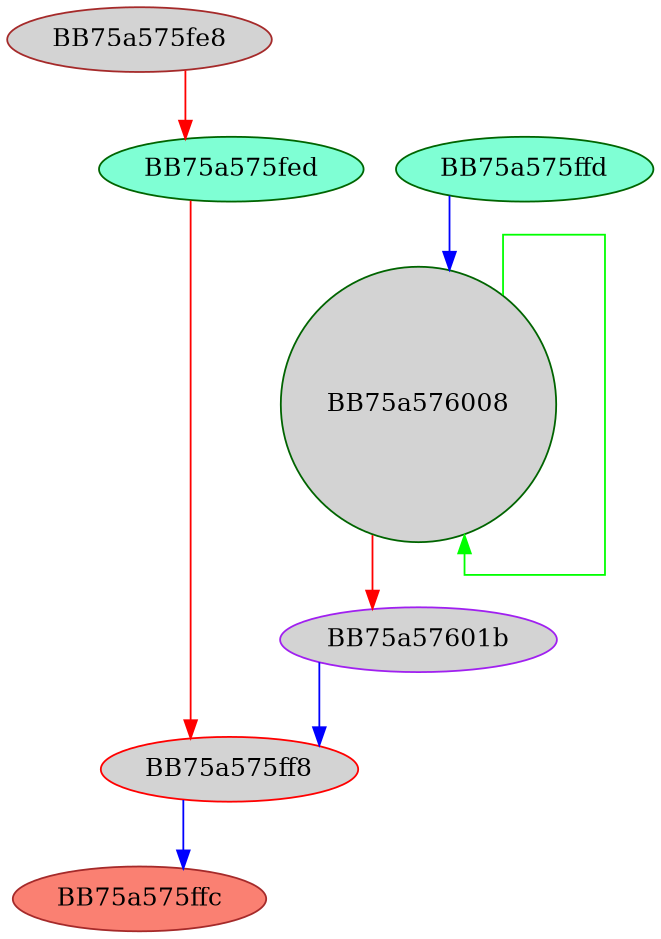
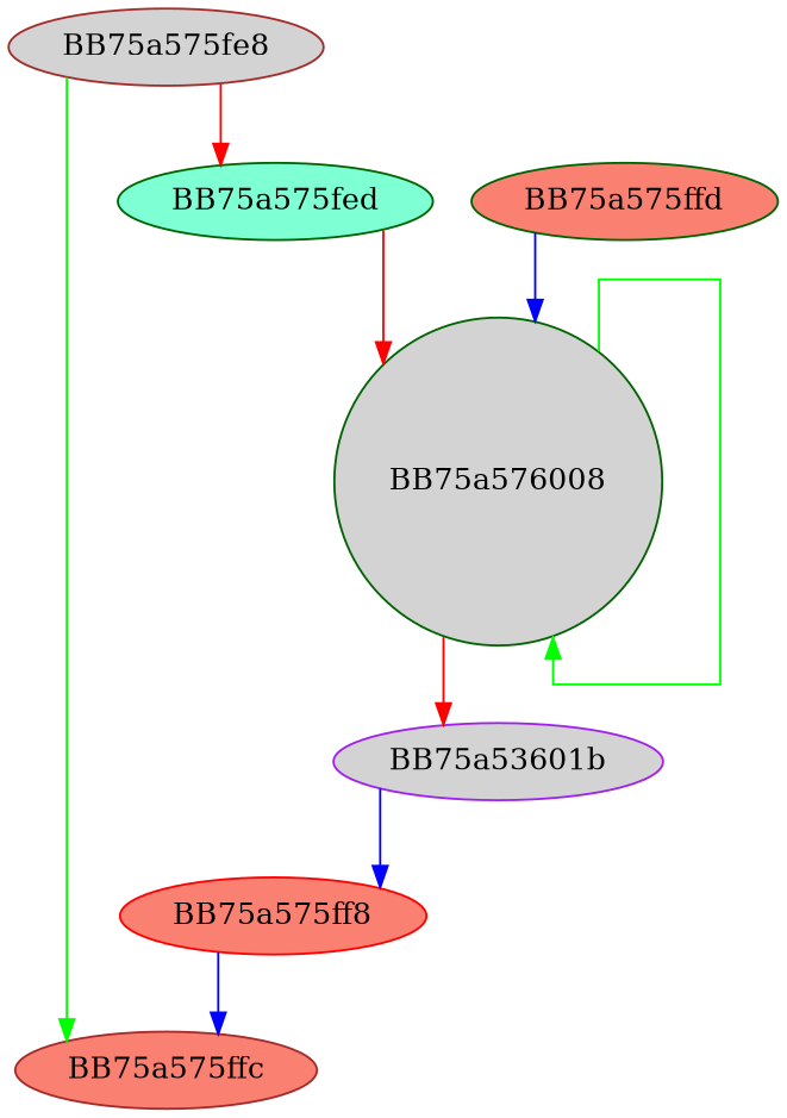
  digraph {
    splines=ortho
    node [color=darkgreen fillcolor=lightgrey shape=ellipse style=filled]
    edge [color=red]
    BB75a575fe8 [color=brown]
    BB75a575ffc [color=brown fillcolor=salmon]
    BB75a575fed [fillcolor=aquamarine]
-   BB75a575ff8 [color=red]
-   BB75a575ffd [fillcolor=aquamarine]
+   BB75a575ff8 [color=red fillcolor=salmon]
+   BB75a575ffd [fillcolor=salmon]
    BB75a576008 [shape=circle]
-   BB75a57601b [color=purple]
+   BB75a57601b [color=purple label=BB75a53601b]
+   BB75a575fe8 -> BB75a575ffc [color=green]
    BB75a575fe8 -> BB75a575fed
-   BB75a575fed -> BB75a575ff8
+   BB75a575fed -> BB75a576008
    BB75a575ff8 -> BB75a575ffc [color=blue]
    BB75a575ffd -> BB75a576008 [color=blue]
    BB75a576008 -> BB75a576008 [color=green]
    BB75a576008 -> BB75a57601b
    BB75a57601b -> BB75a575ff8 [color=blue]
  }
